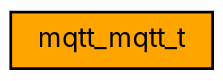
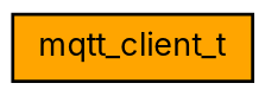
  digraph {
    rankdir=LR
    fontname=Inter
-   n1 [color=black fillcolor=orange fontname=Inter fontsize=10 height=0.2 label=mqtt_mqtt_t shape=record style=filled width=0.4]
+   n1 [color=black fillcolor=orange fontname=Inter fontsize=10 height=0.2 label=mqtt_client_t shape=record style=filled width=0.4]
  }
